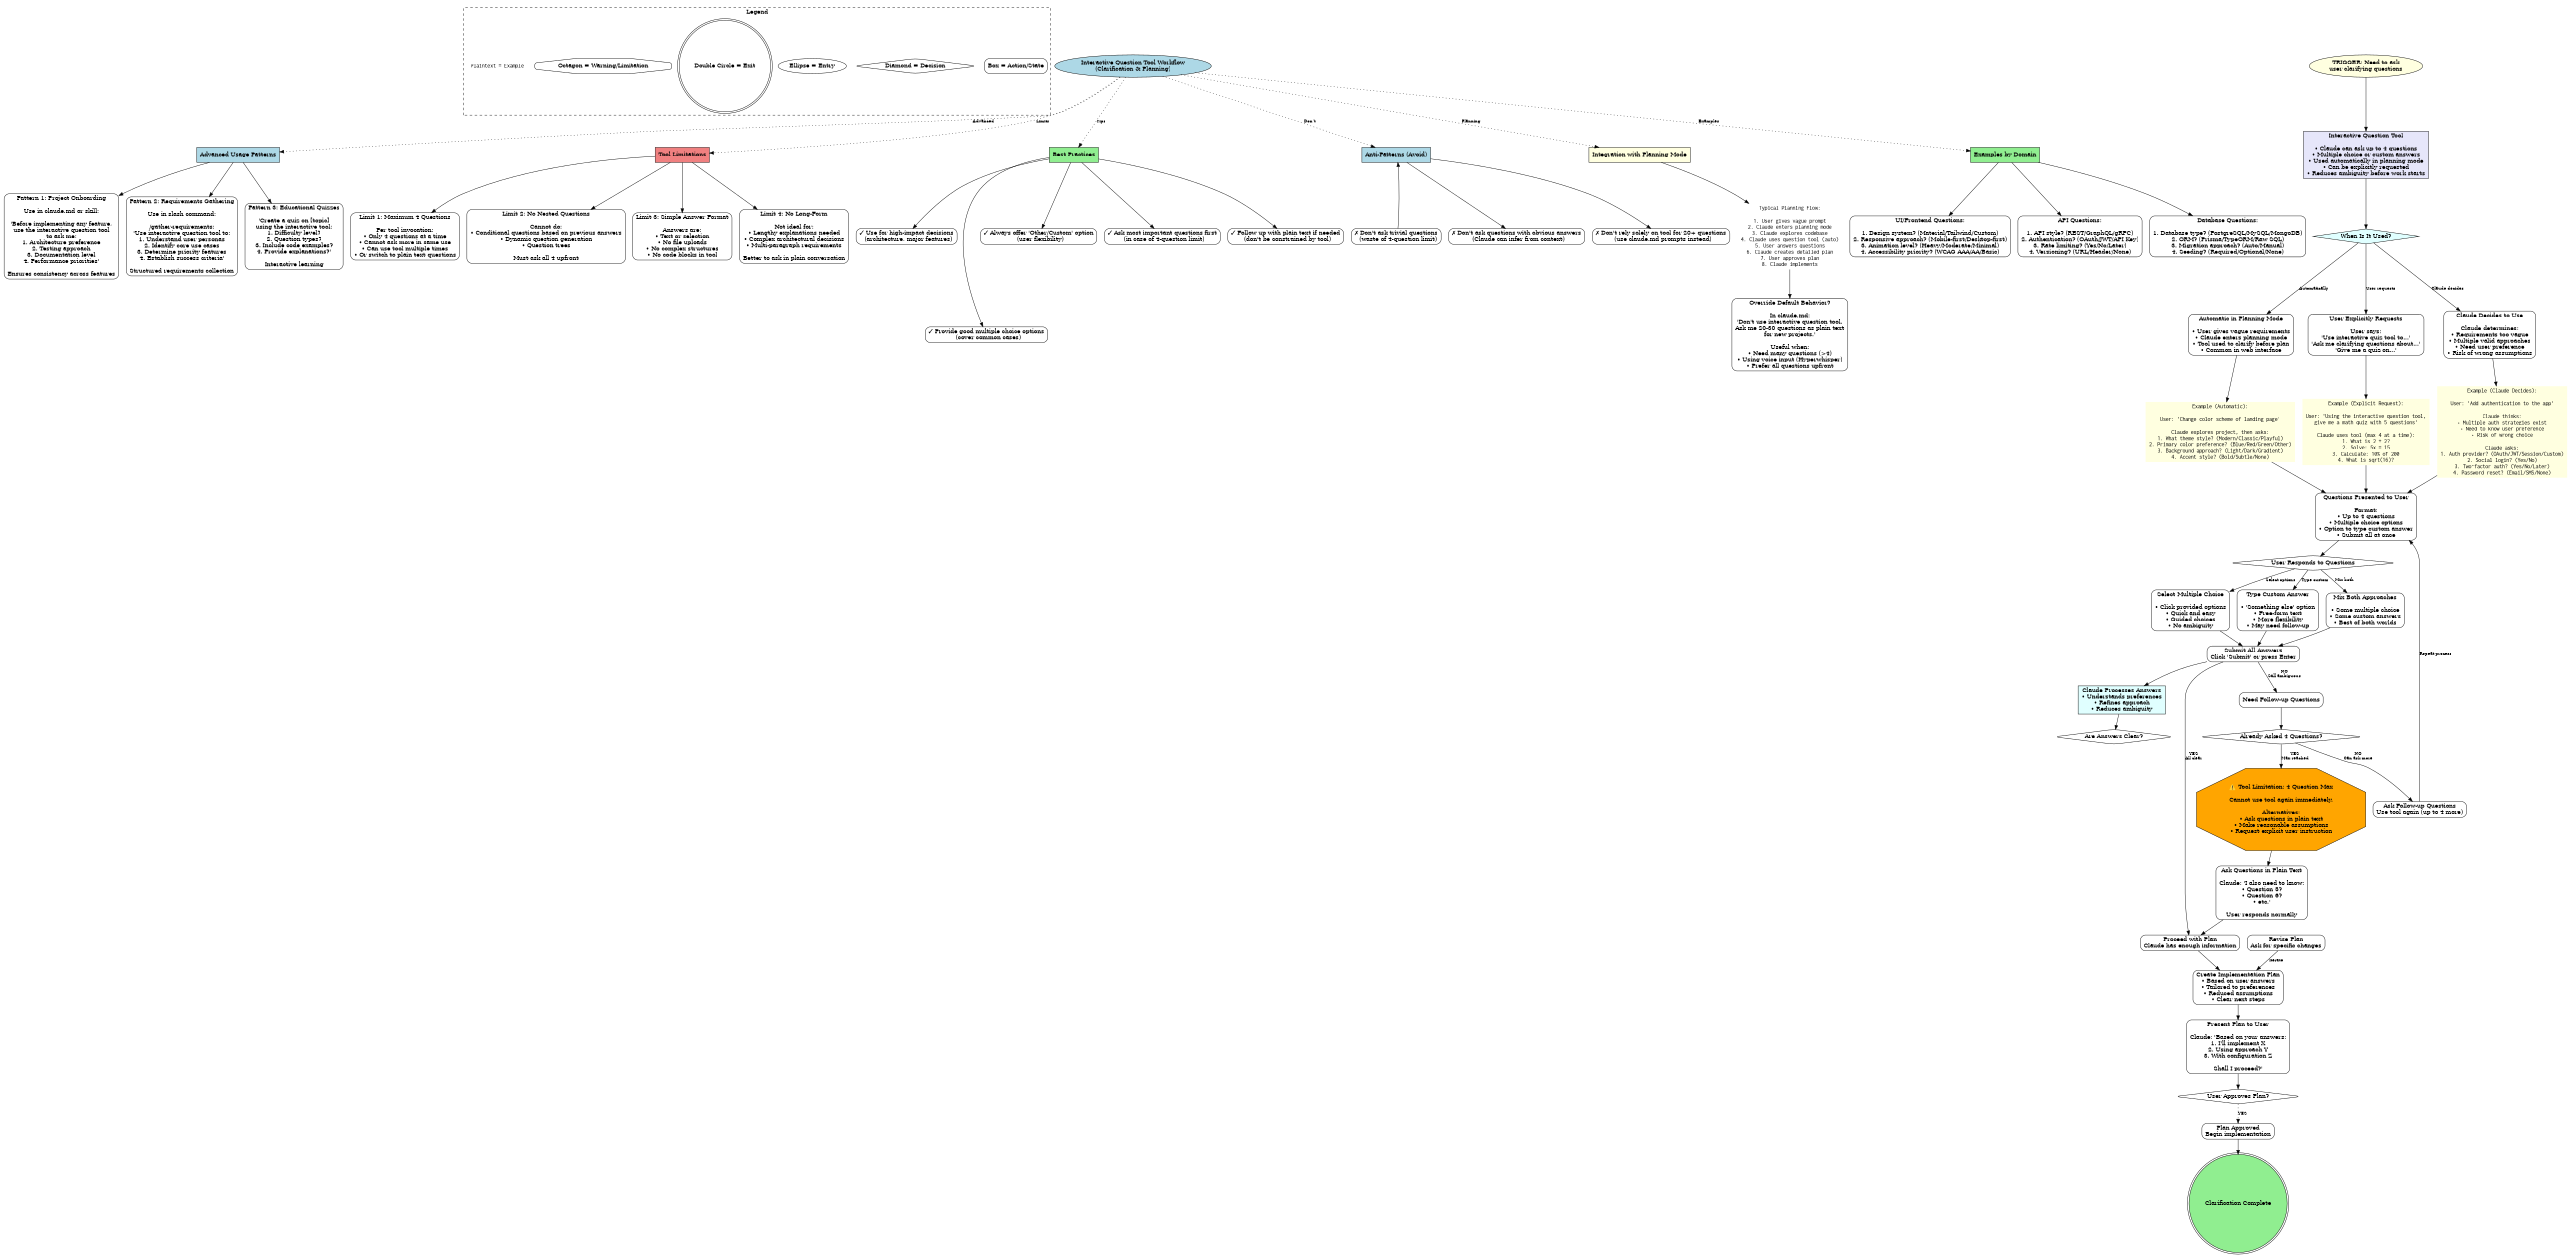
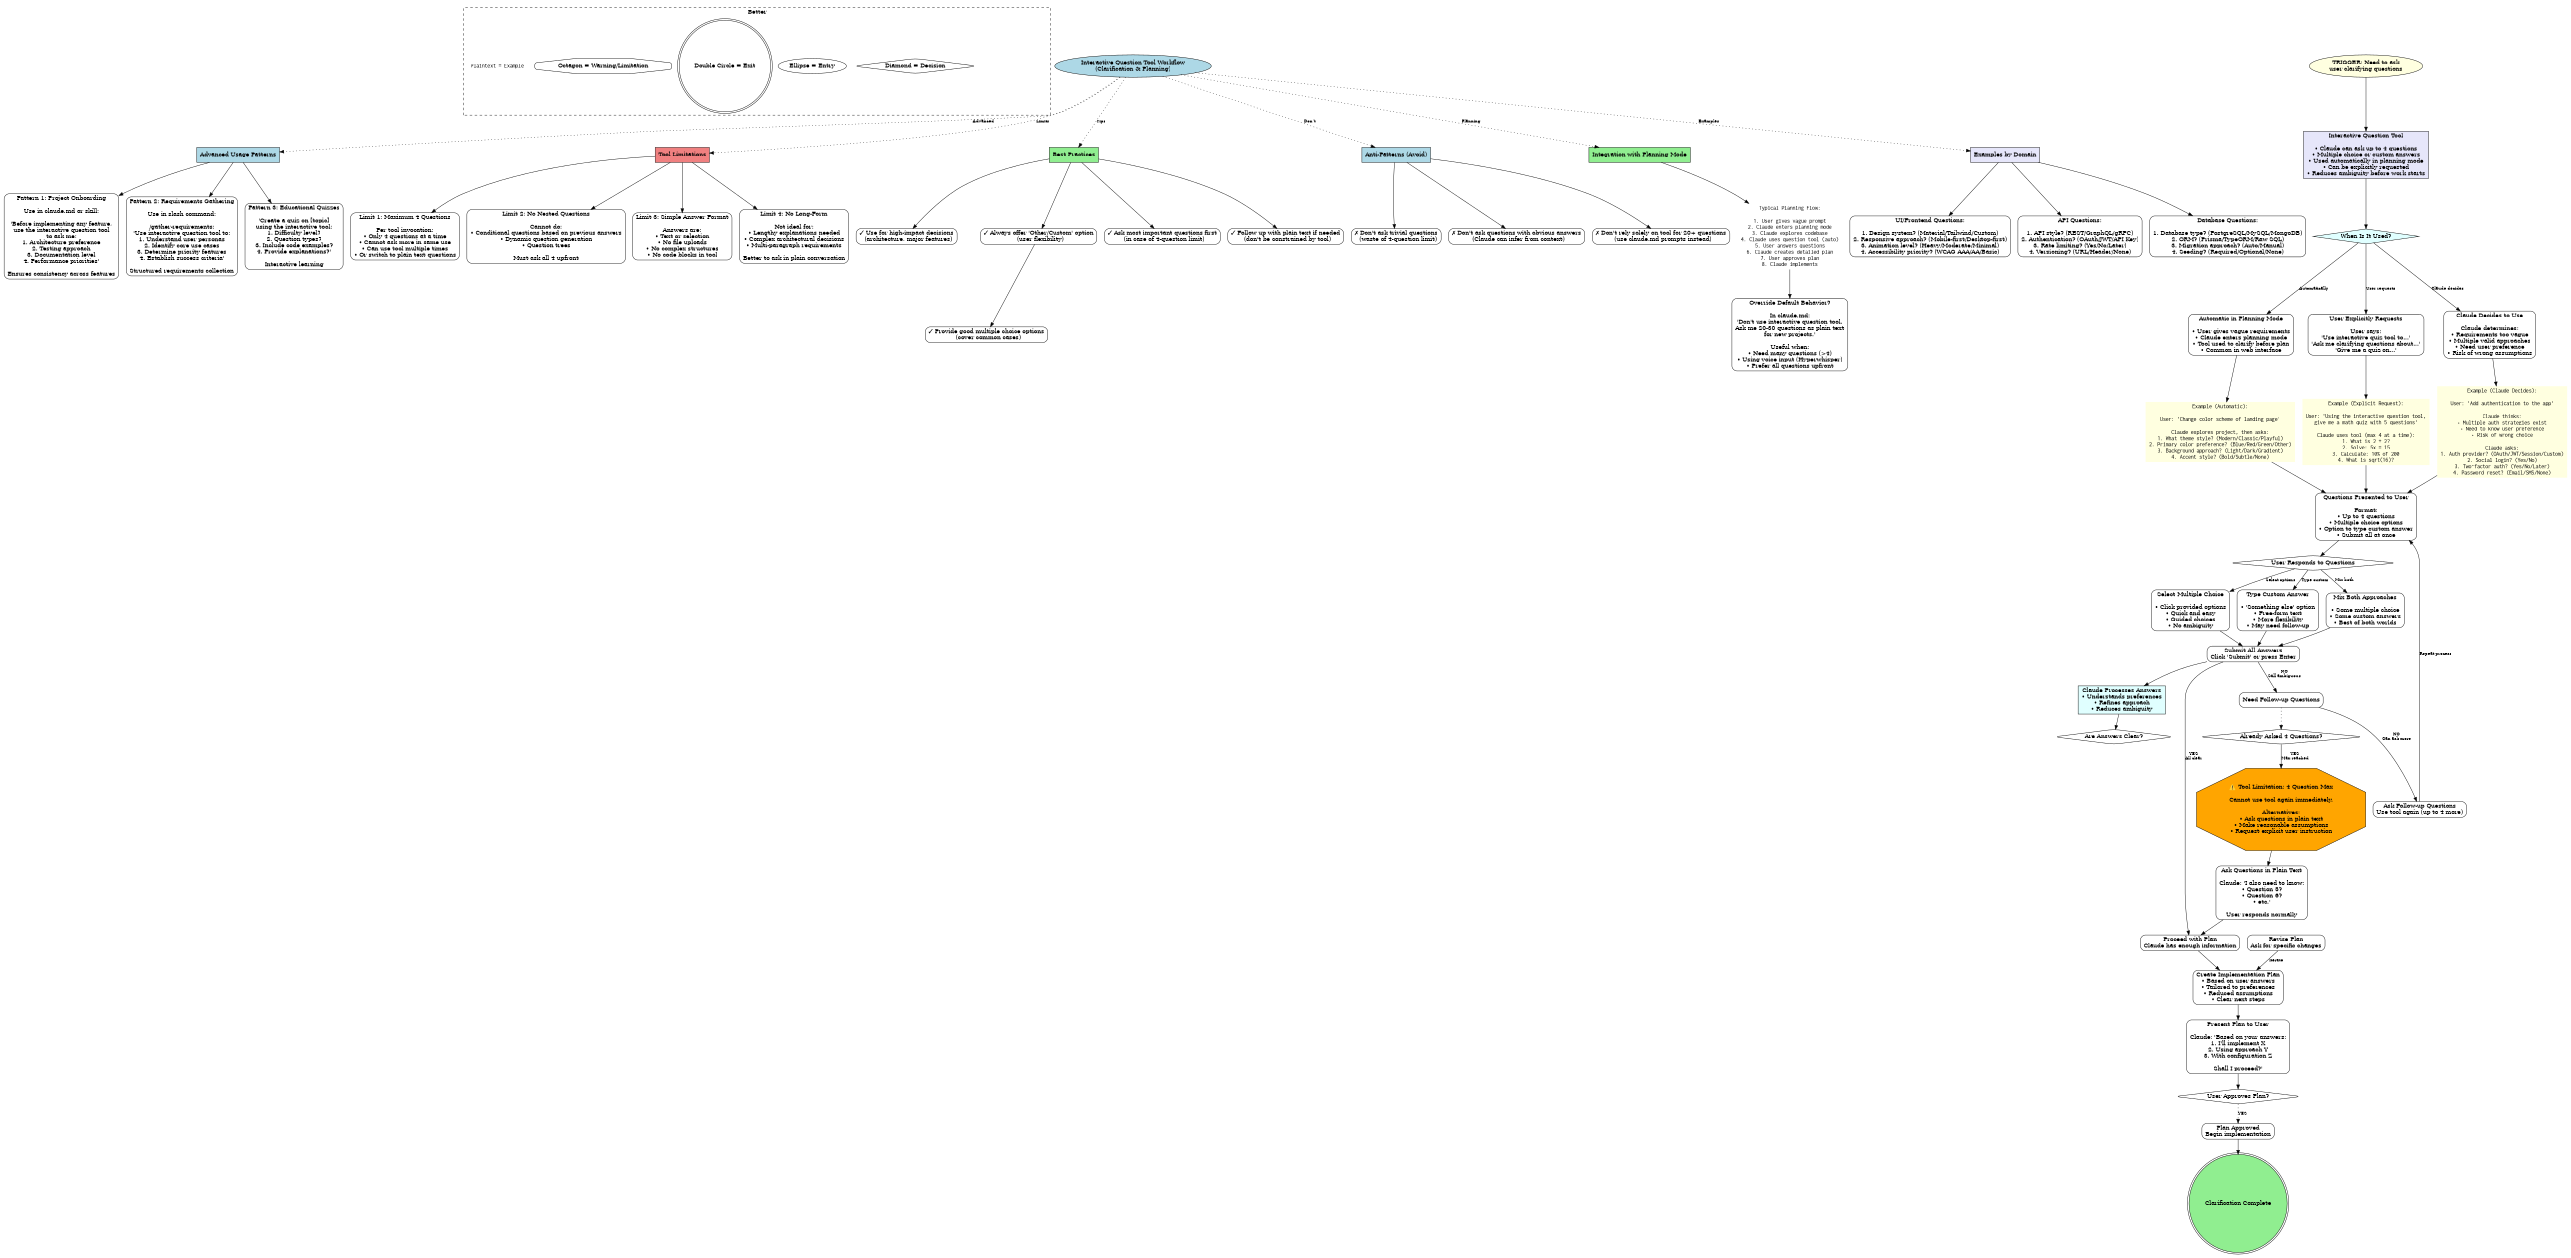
  digraph {
    rankdir=TB
    node [shape=box style=rounded]
    edge [fontsize=10]
-   n1 [label="Box = Action/State"]
    n2 [label="Diamond = Decision" shape=diamond]
    n3 [label="Ellipse = Entry" shape=ellipse]
    n4 [label="Double Circle = Exit" shape=doublecircle]
    n5 [label="Octagon = Warning/Limitation" shape=octagon]
    n6 [fontname=Courier label="Plaintext = Example" shape=plaintext]
    n7 [fillcolor=lightblue label="Interactive Question Tool Workflow\n(Clarification & Planning)" shape=ellipse style=filled]
    n8 [fillcolor=lightblue label="Advanced Usage Patterns" style=filled]
    n9 [fillcolor=lightcoral label="Tool Limitations" style=filled]
    n10 [fillcolor=lightgreen label="Best Practices" style=filled]
    n11 [fillcolor=lightblue label="Anti-Patterns (Avoid)" style=filled]
-   n12 [fillcolor=lightyellow label="Integration with Planning Mode" style=filled]
-   n13 [fillcolor=lightgreen label="Examples by Domain" style=filled]
+   n12 [fillcolor=lightgreen label="Integration with Planning Mode" style=filled]
+   n13 [fillcolor=lavender label="Examples by Domain" style=filled]
    n14 [label="Pattern 1: Project Onboarding\n\nUse in claude.md or skill:\n\n'Before implementing any feature,\nuse the interactive question tool\nto ask me:\n1. Architecture preference\n2. Testing approach\n3. Documentation level\n4. Performance priorities'\n\nEnsures consistency across features"]
    n15 [label="Pattern 2: Requirements Gathering\n\nUse in slash command:\n\n/gather-requirements:\n'Use interactive question tool to:\n1. Understand user personas\n2. Identify core use cases\n3. Determine priority features\n4. Establish success criteria'\n\nStructured requirements collection"]
    n16 [label="Pattern 3: Educational Quizzes\n\n'Create a quiz on [topic]\nusing the interactive tool:\n1. Difficulty level?\n2. Question types?\n3. Include code examples?\n4. Provide explanations?'\n\nInteractive learning"]
    n17 [label="Limit 1: Maximum 4 Questions\n\nPer tool invocation:\n• Only 4 questions at a time\n• Cannot ask more in same use\n• Can use tool multiple times\n• Or switch to plain text questions"]
    n18 [label="Limit 2: No Nested Questions\n\nCannot do:\n• Conditional questions based on previous answers\n• Dynamic question generation\n• Question trees\n\nMust ask all 4 upfront"]
    n19 [label="Limit 3: Simple Answer Format\n\nAnswers are:\n• Text or selection\n• No file uploads\n• No complex structures\n• No code blocks in tool"]
    n20 [label="Limit 4: No Long-Form\n\nNot ideal for:\n• Lengthy explanations needed\n• Complex architectural decisions\n• Multi-paragraph requirements\n\nBetter to ask in plain conversation"]
    n21 [label="✓ Use for high-impact decisions\n  (architecture, major features)"]
    n22 [label="✓ Provide good multiple choice options\n  (cover common cases)"]
    n23 [label="✓ Always offer 'Other/Custom' option\n  (user flexibility)"]
    n24 [label="✓ Ask most important questions first\n  (in case of 4-question limit)"]
    n25 [label="✓ Follow up with plain text if needed\n  (don't be constrained by tool)"]
    n26 [label="✗ Don't ask trivial questions\n  (waste of 4-question limit)"]
    n27 [label="✗ Don't ask questions with obvious answers\n  (Claude can infer from context)"]
    n28 [label="✗ Don't rely solely on tool for 20+ questions\n  (use claude.md prompts instead)"]
    n29 [fontname=Courier label="Typical Planning Flow:\n\n1. User gives vague prompt\n2. Claude enters planning mode\n3. Claude explores codebase\n4. Claude uses question tool (auto)\n5. User answers questions\n6. Claude creates detailed plan\n7. User approves plan\n8. Claude implements" shape=plaintext]
    n30 [label="UI/Frontend Questions:\n\n1. Design system? (Material/Tailwind/Custom)\n2. Responsive approach? (Mobile-first/Desktop-first)\n3. Animation level? (Heavy/Moderate/Minimal)\n4. Accessibility priority? (WCAG AAA/AA/Basic)"]
    n31 [label="API Questions:\n\n1. API style? (REST/GraphQL/gRPC)\n2. Authentication? (OAuth/JWT/API Key)\n3. Rate limiting? (Yes/No/Later)\n4. Versioning? (URL/Header/None)"]
    n32 [label="Database Questions:\n\n1. Database type? (PostgreSQL/MySQL/MongoDB)\n2. ORM? (Prisma/TypeORM/Raw SQL)\n3. Migration approach? (Auto/Manual)\n4. Seeding? (Required/Optional/None)"]
    n33 [fillcolor=lightyellow label="TRIGGER: Need to ask\nuser clarifying questions" shape=ellipse style=filled]
    n34 [fillcolor=lavender label="Interactive Question Tool\n\n• Claude can ask up to 4 questions\n• Multiple choice or custom answers\n• Used automatically in planning mode\n• Can be explicitly requested\n• Reduces ambiguity before work starts" style=filled]
    n35 [fillcolor=lightcyan label="When Is It Used?" shape=diamond style=filled]
    n36 [label="Automatic in Planning Mode\n\n• User gives vague requirements\n• Claude enters planning mode\n• Tool used to clarify before plan\n• Common in web interface"]
    n37 [label="User Explicitly Requests\n\nUser says:\n'Use interactive quiz tool to...'\n'Ask me clarifying questions about...'\n'Give me a quiz on...'"]
    n38 [label="Claude Decides to Use\n\nClaude determines:\n• Requirements too vague\n• Multiple valid approaches\n• Need user preference\n• Risk of wrong assumptions"]
    n39 [fillcolor=lightyellow fontname=Courier label="Example (Automatic):\n\nUser: 'Change color scheme of landing page'\n\nClaude explores project, then asks:\n1. What theme style? (Modern/Classic/Playful)\n2. Primary color preference? (Blue/Red/Green/Other)\n3. Background approach? (Light/Dark/Gradient)\n4. Accent style? (Bold/Subtle/None)" shape=plaintext style=filled]
    n40 [fillcolor=lightyellow fontname=Courier label="Example (Explicit Request):\n\nUser: 'Using the interactive question tool,\ngive me a math quiz with 5 questions'\n\nClaude uses tool (max 4 at a time):\n1. What is 2 + 2?\n2. Solve: 5x = 15\n3. Calculate: 10% of 200\n4. What is sqrt(16)?" shape=plaintext style=filled]
    n41 [fillcolor=lightyellow fontname=Courier label="Example (Claude Decides):\n\nUser: 'Add authentication to the app'\n\nClaude thinks:\n• Multiple auth strategies exist\n• Need to know user preference\n• Risk of wrong choice\n\nClaude asks:\n1. Auth provider? (OAuth/JWT/Session/Custom)\n2. Social login? (Yes/No)\n3. Two-factor auth? (Yes/No/Later)\n4. Password reset? (Email/SMS/None)" shape=plaintext style=filled]
    n42 [label="Questions Presented to User\n\nFormat:\n• Up to 4 questions\n• Multiple choice options\n• Option to type custom answer\n• Submit all at once"]
    n43 [label="User Responds to Questions" shape=diamond]
    n44 [label="Select Multiple Choice\n\n• Click provided options\n• Quick and easy\n• Guided choices\n• No ambiguity"]
    n45 [label="Type Custom Answer\n\n• 'Something else' option\n• Free-form text\n• More flexibility\n• May need follow-up"]
    n46 [label="Mix Both Approaches\n\n• Some multiple choice\n• Some custom answers\n• Best of both worlds"]
    n47 [label="Submit All Answers\nClick 'Submit' or press Enter"]
    n48 [fillcolor=lightcyan label="Claude Processes Answers\n• Understands preferences\n• Refines approach\n• Reduces ambiguity" style=filled]
    n49 [label="Proceed with Plan\nClaude has enough information"]
    n50 [label="Need Follow-up Questions"]
    n51 [label="Are Answers Clear?" shape=diamond]
    n52 [label="Create Implementation Plan\n• Based on user answers\n• Tailored to preferences\n• Reduced assumptions\n• Clear next steps"]
    n53 [label="Already Asked 4 Questions?" shape=diamond]
    n54 [label="Present Plan to User\n\nClaude: 'Based on your answers:\n1. I'll implement X\n2. Using approach Y\n3. With configuration Z\n\nShall I proceed?'"]
    n55 [fillcolor=orange label="⚠️ Tool Limitation: 4 Question Max\n\nCannot use tool again immediately.\n\nAlternatives:\n• Ask questions in plain text\n• Make reasonable assumptions\n• Request explicit user instruction" shape=octagon style=filled]
    n56 [label="Ask Follow-up Questions\nUse tool again (up to 4 more)"]
    n57 [label="Ask Questions in Plain Text\n\nClaude: 'I also need to know:\n• Question 5?\n• Question 6?\n• etc.'\n\nUser responds normally"]
    n58 [label="User Approves Plan?" shape=diamond]
    n59 [label="Plan Approved\nBegin implementation"]
    n60 [fillcolor=lightgreen label="Clarification Complete" shape=doublecircle style=filled]
    n61 [label="Revise Plan\nAsk for specific changes"]
    n62 [label="Override Default Behavior?\n\nIn claude.md:\n'Don't use interactive question tool.\nAsk me 20-30 questions as plain text\nfor new projects.'\n\nUseful when:\n• Need many questions (>4)\n• Using voice input (Hyperwhisper)\n• Prefer all questions upfront"]
    subgraph cluster_1 {
-     label=Legend
+     label=Better
      style=dashed
-     n1
      n2
      n3
      n4
      n5
      n6
    }
    n7 -> n8 [label=Advanced style=dotted]
    n7 -> n9 [label=Limits style=dotted]
    n7 -> n10 [label=Tips style=dotted]
    n7 -> n11 [label="Don't" style=dotted]
    n7 -> n12 [label=Planning style=dotted]
    n7 -> n13 [label=Examples style=dotted]
    n8 -> n14
    n8 -> n15
    n8 -> n16
    n9 -> n17
    n9 -> n18
    n9 -> n19
    n9 -> n20
    n10 -> n21
-   n10 -> n22
+   n23 -> n22
    n10 -> n23
    n10 -> n24
    n10 -> n25
-   n26 -> n11
+   n11 -> n26
    n11 -> n27
    n11 -> n28
    n12 -> n29
    n13 -> n30
    n13 -> n31
    n13 -> n32
    n29 -> n62
    n33 -> n34
    n34 -> n35
    n35 -> n36 [label=Automatically]
    n35 -> n37 [label="User requests"]
    n35 -> n38 [label="Claude decides"]
    n36 -> n39
    n37 -> n40
    n38 -> n41
    n39 -> n42
    n40 -> n42
    n41 -> n42
    n42 -> n43
    n43 -> n44 [label="Select options"]
    n43 -> n45 [label="Type custom"]
    n43 -> n46 [label="Mix both"]
    n44 -> n47
    n45 -> n47
    n46 -> n47
    n47 -> n48
    n47 -> n49 [label="YES\nAll clear"]
    n47 -> n50 [label="NO\nStill ambiguous"]
    n48 -> n51
    n49 -> n52
-   n50 -> n53
+   n50 -> n53 [style=dotted]
    n52 -> n54
    n53 -> n55 [label="YES\nMax reached"]
-   n53 -> n56 [label="NO\nCan ask more"]
+   n50 -> n56 [label="NO\nCan ask more"]
    n54 -> n58
    n55 -> n57
    n56 -> n42 [label="Repeat process"]
    n57 -> n49
    n58 -> n59 [label=YES style=dotted]
    n59 -> n60
    n61 -> n52 [label=Iterate]
  }
